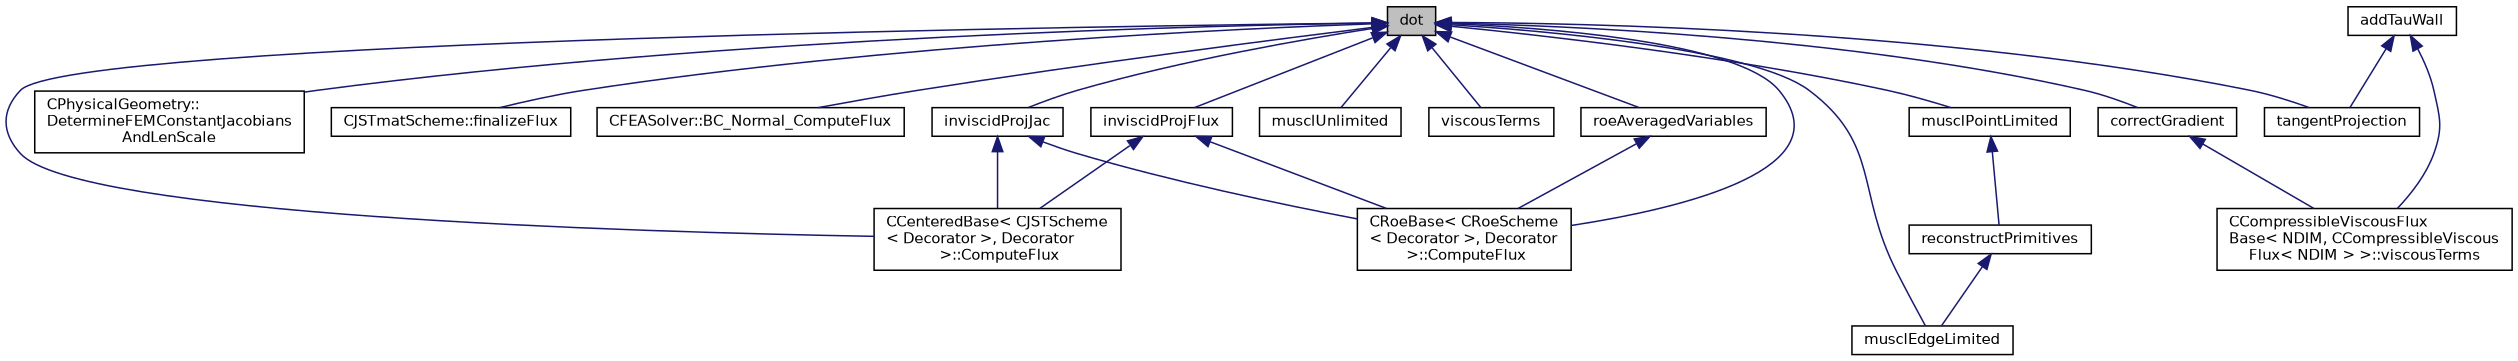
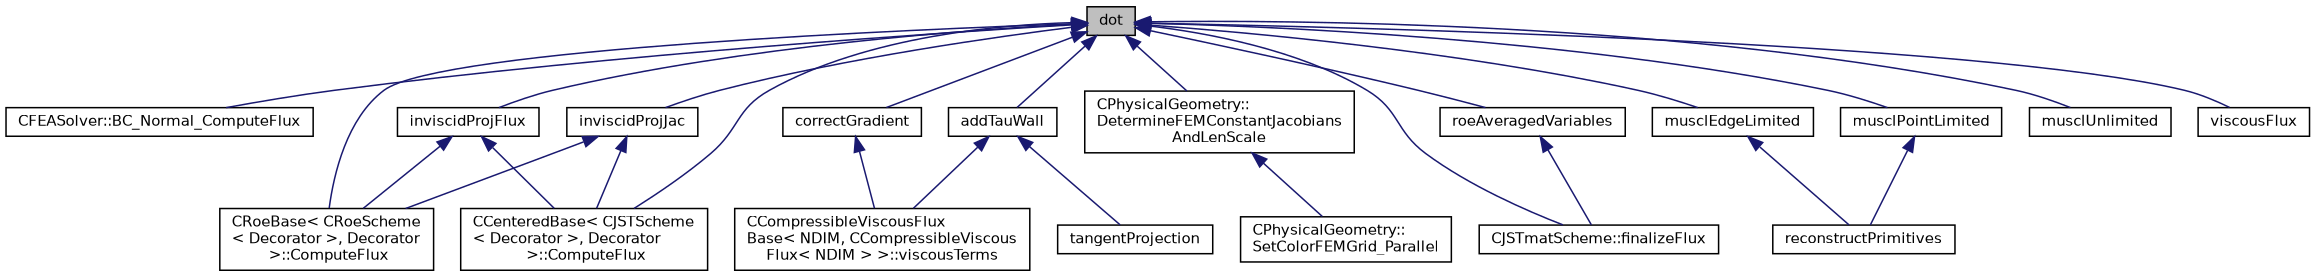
  digraph {
    rankdir=TB
    node [color=black fillcolor=white fontname=Helvetica fontsize=10 shape=record style=filled]
    edge [color=midnightblue dir=back fontname=Helvetica fontsize=10 labelfontname=Helvetica labelfontsize=10 style=solid]
    n1 [fillcolor=grey75 fontcolor=black height=0.2 label=dot width=0.4]
    n2 [height=0.2 label="CFEASolver::BC_Normal_ComputeFlux" width=0.4]
    n3 [height=0.2 label="CRoeBase\< CRoeScheme\l\< Decorator \>, Decorator\l \>::ComputeFlux" width=0.4]
    n4 [height=0.2 label="CCenteredBase\< CJSTScheme\l\< Decorator \>, Decorator\l \>::ComputeFlux" width=0.4]
    n5 [height=0.2 label=correctGradient width=0.4]
    n6 [height=0.2 label="CPhysicalGeometry::\lDetermineFEMConstantJacobians\lAndLenScale" width=0.4]
    n7 [height=0.2 label="CJSTmatScheme::finalizeFlux" width=0.4]
    n8 [height=0.2 label=inviscidProjFlux width=0.4]
    n9 [height=0.2 label=inviscidProjJac width=0.4]
    n10 [height=0.2 label=musclEdgeLimited width=0.4]
    n11 [height=0.2 label=musclPointLimited width=0.4]
    n12 [height=0.2 label=musclUnlimited width=0.4]
    n13 [height=0.2 label=roeAveragedVariables width=0.4]
    n14 [height=0.2 label=tangentProjection width=0.4]
-   n15 [height=0.2 label=viscousTerms width=0.4]
+   n15 [height=0.2 label=viscousFlux width=0.4]
    n16 [height=0.2 label="CCompressibleViscousFlux\lBase\< NDIM, CCompressibleViscous\lFlux\< NDIM \> \>::viscousTerms" width=0.4]
+   n17 [height=0.2 label="CPhysicalGeometry::\lSetColorFEMGrid_Parallel" width=0.4]
    n18 [height=0.2 label=reconstructPrimitives width=0.4]
    n19 [height=0.2 label=addTauWall width=0.4]
    n1 -> n2
    n1 -> n3
    n1 -> n4
    n1 -> n5
    n1 -> n6
    n1 -> n7
    n1 -> n8
    n1 -> n9
    n1 -> n10
    n1 -> n11
    n1 -> n12
    n1 -> n13
-   n1 -> n14
+   n1 -> n19
    n1 -> n15
    n5 -> n16
+   n6 -> n17
    n8 -> n3
    n8 -> n4
    n9 -> n3
    n9 -> n4
-   n18 -> n10
+   n10 -> n18
    n11 -> n18
-   n13 -> n3
+   n13 -> n7
    n19 -> n14
    n19 -> n16
  }
